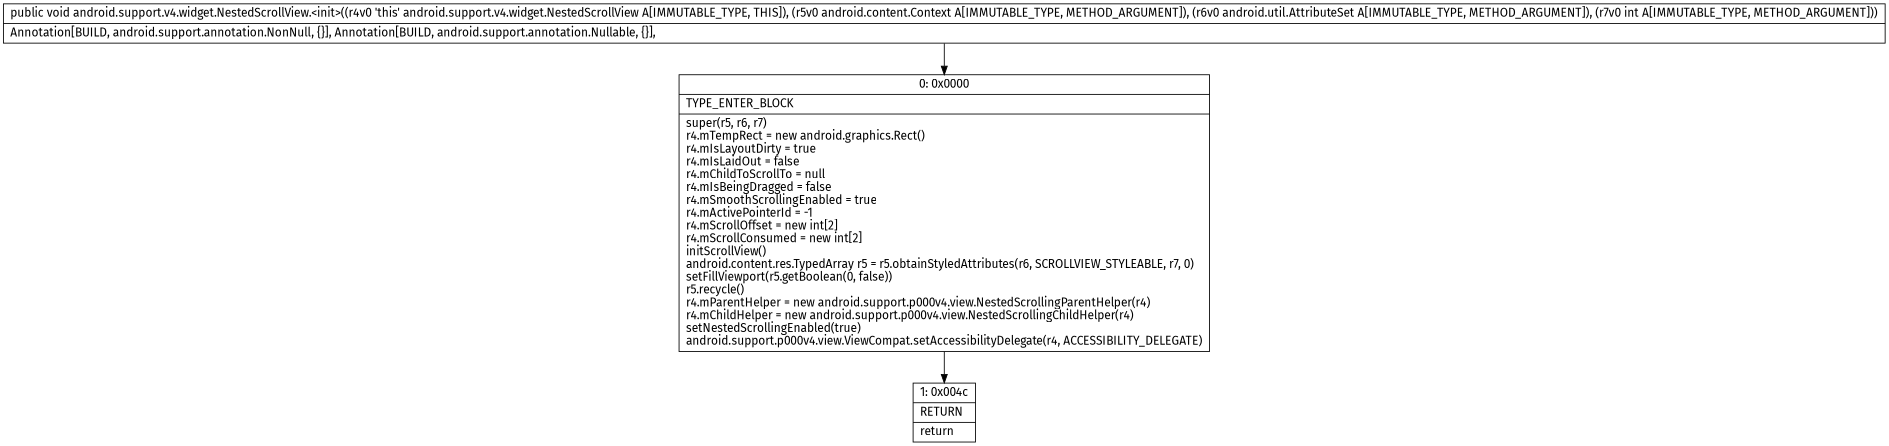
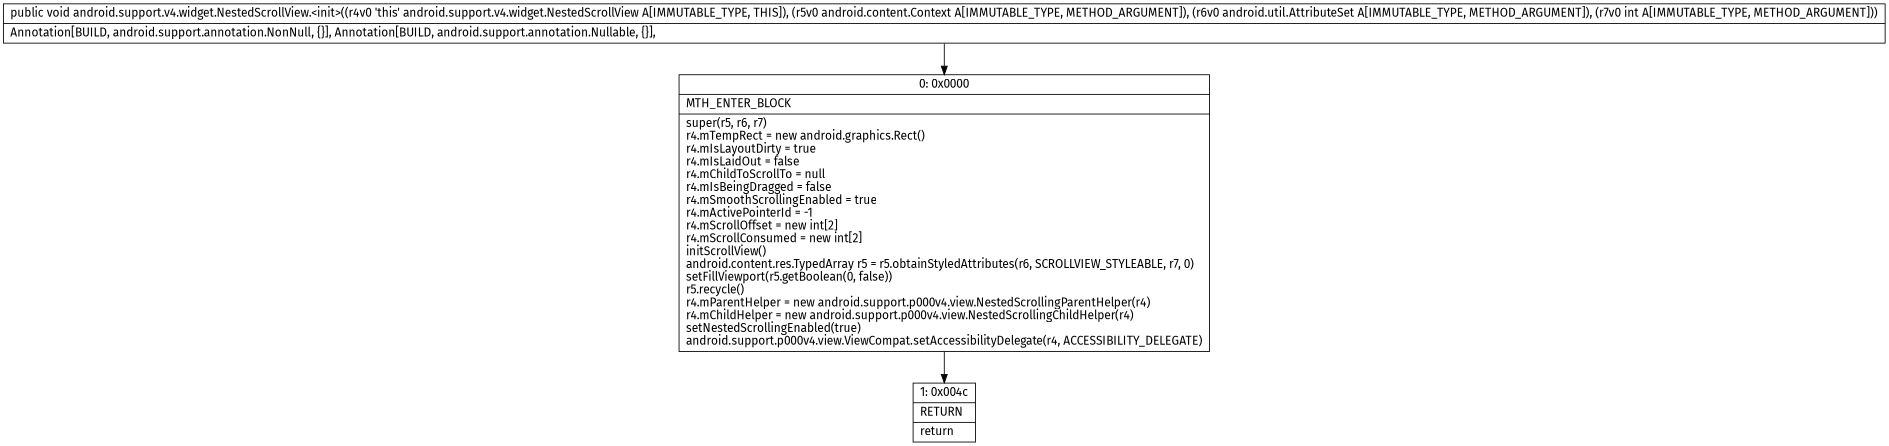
  digraph {
    fontname="Fira Sans"
    node [shape=record fontname="Fira Sans"]
    edge [fontname="Fira Sans"]
-   n1 [label="{0\:\ 0x0000|TYPE_ENTER_BLOCK\l|super(r5, r6, r7)\lr4.mTempRect = new android.graphics.Rect()\lr4.mIsLayoutDirty = true\lr4.mIsLaidOut = false\lr4.mChildToScrollTo = null\lr4.mIsBeingDragged = false\lr4.mSmoothScrollingEnabled = true\lr4.mActivePointerId = \-1\lr4.mScrollOffset = new int[2]\lr4.mScrollConsumed = new int[2]\linitScrollView()\landroid.content.res.TypedArray r5 = r5.obtainStyledAttributes(r6, SCROLLVIEW_STYLEABLE, r7, 0)\lsetFillViewport(r5.getBoolean(0, false))\lr5.recycle()\lr4.mParentHelper = new android.support.p000v4.view.NestedScrollingParentHelper(r4)\lr4.mChildHelper = new android.support.p000v4.view.NestedScrollingChildHelper(r4)\lsetNestedScrollingEnabled(true)\landroid.support.p000v4.view.ViewCompat.setAccessibilityDelegate(r4, ACCESSIBILITY_DELEGATE)\l}"]
+   n1 [label="{0\:\ 0x0000|MTH_ENTER_BLOCK\l|super(r5, r6, r7)\lr4.mTempRect = new android.graphics.Rect()\lr4.mIsLayoutDirty = true\lr4.mIsLaidOut = false\lr4.mChildToScrollTo = null\lr4.mIsBeingDragged = false\lr4.mSmoothScrollingEnabled = true\lr4.mActivePointerId = \-1\lr4.mScrollOffset = new int[2]\lr4.mScrollConsumed = new int[2]\linitScrollView()\landroid.content.res.TypedArray r5 = r5.obtainStyledAttributes(r6, SCROLLVIEW_STYLEABLE, r7, 0)\lsetFillViewport(r5.getBoolean(0, false))\lr5.recycle()\lr4.mParentHelper = new android.support.p000v4.view.NestedScrollingParentHelper(r4)\lr4.mChildHelper = new android.support.p000v4.view.NestedScrollingChildHelper(r4)\lsetNestedScrollingEnabled(true)\landroid.support.p000v4.view.ViewCompat.setAccessibilityDelegate(r4, ACCESSIBILITY_DELEGATE)\l}"]
    n2 [label="{1\:\ 0x004c|RETURN\l|return\l}"]
    n3 [label="{public void android.support.v4.widget.NestedScrollView.\<init\>((r4v0 'this' android.support.v4.widget.NestedScrollView A[IMMUTABLE_TYPE, THIS]), (r5v0 android.content.Context A[IMMUTABLE_TYPE, METHOD_ARGUMENT]), (r6v0 android.util.AttributeSet A[IMMUTABLE_TYPE, METHOD_ARGUMENT]), (r7v0 int A[IMMUTABLE_TYPE, METHOD_ARGUMENT]))  | Annotation[BUILD, android.support.annotation.NonNull, \{\}], Annotation[BUILD, android.support.annotation.Nullable, \{\}], \l}"]
    n1 -> n2
    n3 -> n1
  }
